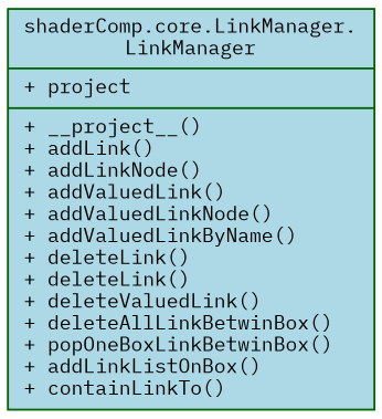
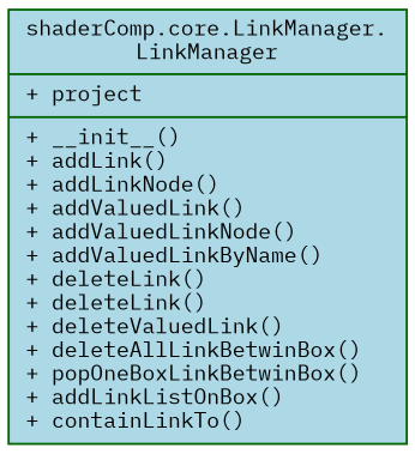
  digraph {
    fontname="IBM Plex Mono"
-   n1 [color=darkgreen fillcolor=lightblue fontcolor=black fontname="IBM Plex Mono" fontsize=10 height=0.2 label="{shaderComp.core.LinkManager.\lLinkManager\n|+ project\l|+ __project__()\l+ addLink()\l+ addLinkNode()\l+ addValuedLink()\l+ addValuedLinkNode()\l+ addValuedLinkByName()\l+ deleteLink()\l+ deleteLink()\l+ deleteValuedLink()\l+ deleteAllLinkBetwinBox()\l+ popOneBoxLinkBetwinBox()\l+ addLinkListOnBox()\l+ containLinkTo()\l}" shape=record style=filled width=0.4]
+   n1 [color=darkgreen fillcolor=lightblue fontcolor=black fontname="IBM Plex Mono" fontsize=10 height=0.2 label="{shaderComp.core.LinkManager.\lLinkManager\n|+ project\l|+ __init__()\l+ addLink()\l+ addLinkNode()\l+ addValuedLink()\l+ addValuedLinkNode()\l+ addValuedLinkByName()\l+ deleteLink()\l+ deleteLink()\l+ deleteValuedLink()\l+ deleteAllLinkBetwinBox()\l+ popOneBoxLinkBetwinBox()\l+ addLinkListOnBox()\l+ containLinkTo()\l}" shape=record style=filled width=0.4]
  }
